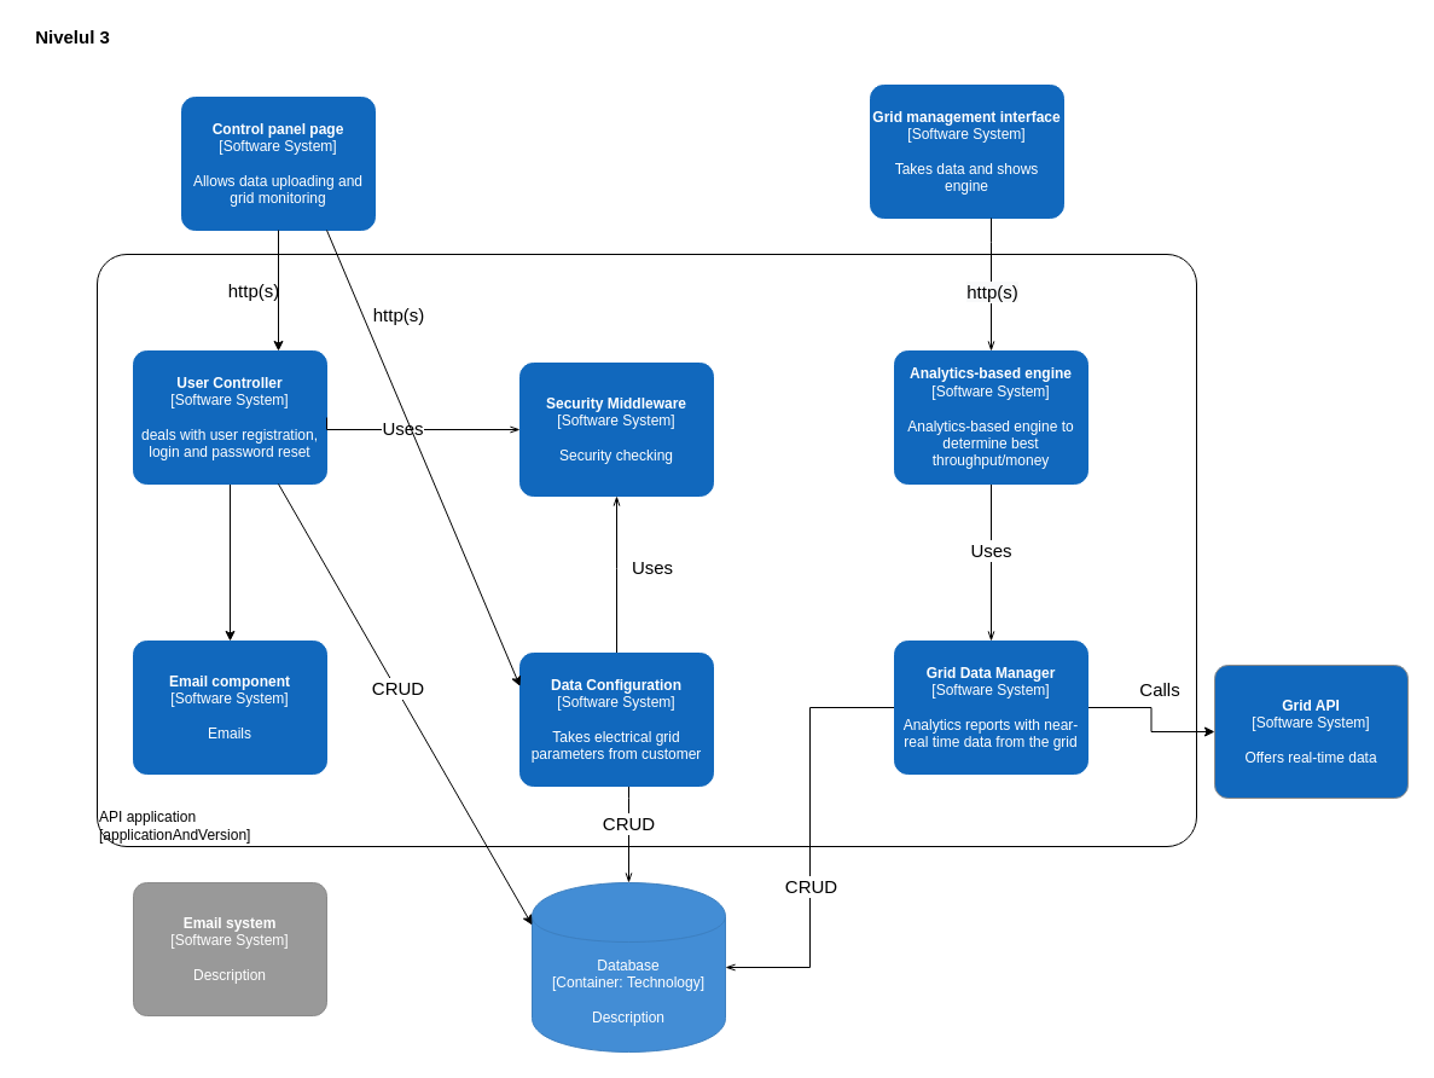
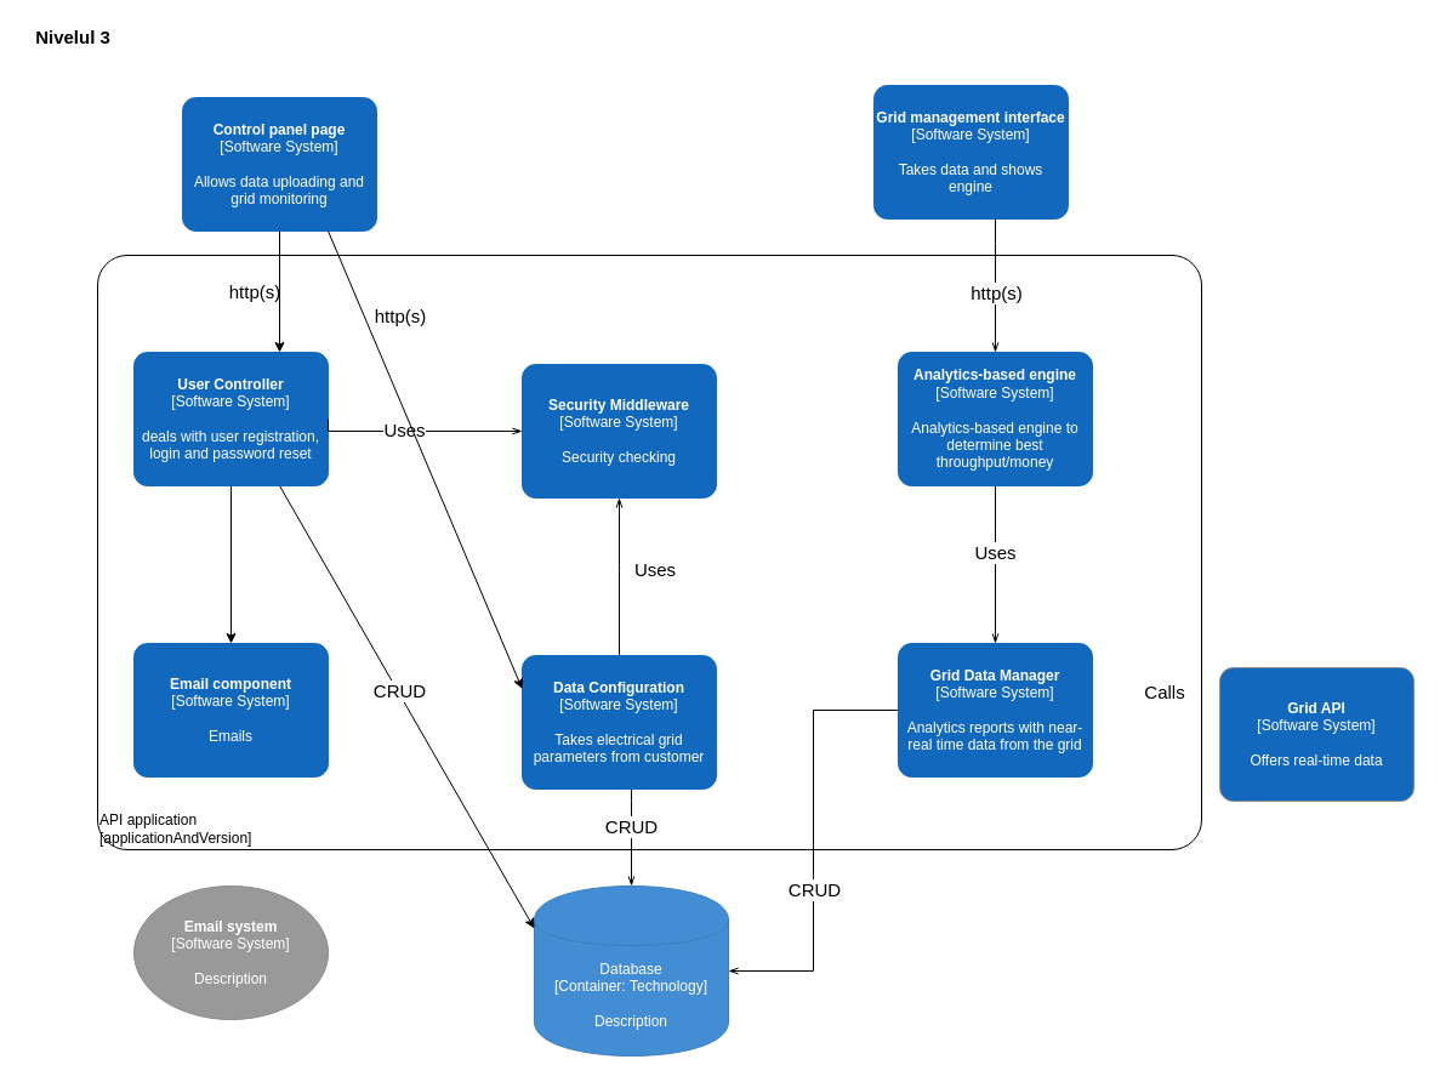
  <mxCell id="0" />
  <mxCell id="1" parent="0" />
  <mxCell id="2" value="Nivelul 3" style="text;html=1;strokeColor=none;fillColor=none;align=center;verticalAlign=middle;whiteSpace=wrap;rounded=0;fontSize=15;fontStyle=1" parent="1" vertex="1"><mxGeometry x="20" y="20" width="80" height="20" as="geometry" /></mxCell>
  <mxCell id="3" value="&lt;b&gt;Control panel page&lt;/b&gt;&lt;div&gt;[Software System]&lt;/div&gt;&lt;br&gt;&lt;div&gt;Allows data uploading and grid monitoring&lt;/div&gt;" style="rounded=1;whiteSpace=wrap;html=1;labelBackgroundColor=none;fillColor=#1168BD;fontColor=#ffffff;align=center;arcSize=10;strokeColor=#1168BD;metaEdit=1;metaData={&quot;c4Type&quot;:{&quot;editable&quot;:false}};points=[[0.25,0,0],[0.5,0,0],[0.75,0,0],[1,0.25,0],[1,0.5,0],[1,0.75,0],[0.75,1,0],[0.5,1,0],[0.25,1,0],[0,0.75,0],[0,0.5,0],[0,0.25,0]];" parent="1" vertex="1"><mxGeometry x="150" y="80" width="160" height="110.0" as="geometry" /></mxCell>
  <mxCell id="4" value="&lt;b&gt;Grid management interface&#10;&lt;/b&gt;&lt;div&gt;[Software System]&lt;/div&gt;&lt;br&gt;&lt;div&gt;Takes data and shows engine&lt;/div&gt;" style="rounded=1;whiteSpace=wrap;html=1;labelBackgroundColor=none;fillColor=#1168BD;fontColor=#ffffff;align=center;arcSize=10;strokeColor=#1168BD;metaEdit=1;metaData={&quot;c4Type&quot;:{&quot;editable&quot;:false}};points=[[0.25,0,0],[0.5,0,0],[0.75,0,0],[1,0.25,0],[1,0.5,0],[1,0.75,0],[0.75,1,0],[0.5,1,0],[0.25,1,0],[0,0.75,0],[0,0.5,0],[0,0.25,0]];" parent="1" vertex="1"><mxGeometry x="720" y="70" width="160" height="110.0" as="geometry" /></mxCell>
  <mxCell id="5" value="&lt;div style=&quot;text-align: left&quot;&gt;API application&lt;/div&gt;&lt;div style=&quot;text-align: left&quot;&gt;[applicationAndVersion]&lt;/div&gt;" style="rounded=1;whiteSpace=wrap;html=1;labelBackgroundColor=none;fillColor=#ffffff;fontColor=#000000;align=left;arcSize=5;strokeColor=#000000;verticalAlign=bottom;metaEdit=1;metaData={&quot;c4Type&quot;:{&quot;editable&quot;:false}};points=[[0.25,0,0],[0.5,0,0],[0.75,0,0],[1,0.25,0],[1,0.5,0],[1,0.75,0],[0.75,1,0],[0.5,1,0],[0.25,1,0],[0,0.75,0],[0,0.5,0],[0,0.25,0]];" parent="1" vertex="1"><mxGeometry x="80" y="210" width="910" height="490" as="geometry" /></mxCell>
  <mxCell id="6" style="edgeStyle=orthogonalEdgeStyle;rounded=0;orthogonalLoop=1;jettySize=auto;html=1;entryX=0.5;entryY=0;entryDx=0;entryDy=0;entryPerimeter=0;fontSize=15;" parent="1" source="7" target="20" edge="1"><mxGeometry relative="1" as="geometry" /></mxCell>
  <mxCell id="7" value="&lt;b&gt;User Controller&lt;/b&gt;&lt;div&gt;[Software System]&lt;/div&gt;&lt;br&gt;&lt;div&gt;deals with user registration, login and password reset&lt;/div&gt;" style="rounded=1;whiteSpace=wrap;html=1;labelBackgroundColor=none;fillColor=#1168BD;fontColor=#ffffff;align=center;arcSize=10;strokeColor=#1168BD;metaEdit=1;metaData={&quot;c4Type&quot;:{&quot;editable&quot;:false}};points=[[0.25,0,0],[0.5,0,0],[0.75,0,0],[1,0.25,0],[1,0.5,0],[1,0.75,0],[0.75,1,0],[0.5,1,0],[0.25,1,0],[0,0.75,0],[0,0.5,0],[0,0.25,0]];" parent="1" vertex="1"><mxGeometry x="110" y="290" width="160" height="110.0" as="geometry" /></mxCell>
  <mxCell id="8" style="edgeStyle=orthogonalEdgeStyle;rounded=0;orthogonalLoop=1;jettySize=auto;html=1;entryX=1;entryY=0.5;entryDx=0;entryDy=0;entryPerimeter=0;fontSize=15;startArrow=openThin;startFill=0;endArrow=none;endFill=0;" parent="1" source="10" target="7" edge="1"><mxGeometry relative="1" as="geometry"><Array as="points"><mxPoint x="270" y="355" /></Array></mxGeometry></mxCell>
  <mxCell id="9" value="Uses" style="edgeLabel;html=1;align=center;verticalAlign=middle;resizable=0;points=[];fontSize=15;" parent="8" vertex="1" connectable="0"><mxGeometry x="0.153" y="-2" relative="1" as="geometry"><mxPoint as="offset" /></mxGeometry></mxCell>
  <mxCell id="10" value="&lt;b&gt;Security Middleware&lt;/b&gt;&lt;div&gt;[Software System]&lt;/div&gt;&lt;br&gt;&lt;div&gt;Security checking&lt;/div&gt;" style="rounded=1;whiteSpace=wrap;html=1;labelBackgroundColor=none;fillColor=#1168BD;fontColor=#ffffff;align=center;arcSize=10;strokeColor=#1168BD;metaEdit=1;metaData={&quot;c4Type&quot;:{&quot;editable&quot;:false}};points=[[0.25,0,0],[0.5,0,0],[0.75,0,0],[1,0.25,0],[1,0.5,0],[1,0.75,0],[0.75,1,0],[0.5,1,0],[0.25,1,0],[0,0.75,0],[0,0.5,0],[0,0.25,0]];" parent="1" vertex="1"><mxGeometry x="430" y="300" width="160" height="110" as="geometry" /></mxCell>
- <mxCell id="11" style="edgeStyle=orthogonalEdgeStyle;rounded=0;orthogonalLoop=1;jettySize=auto;html=1;entryX=0;entryY=0.5;entryDx=0;entryDy=0;entryPerimeter=0;fontSize=15;" parent="1" source="14" target="15" edge="1"><mxGeometry relative="1" as="geometry" /></mxCell>
  <mxCell id="12" style="edgeStyle=orthogonalEdgeStyle;rounded=0;orthogonalLoop=1;jettySize=auto;html=1;entryX=1;entryY=0.5;entryDx=0;entryDy=0;entryPerimeter=0;startArrow=none;startFill=0;endArrow=openThin;endFill=0;fontSize=15;" parent="1" source="14" target="26" edge="1"><mxGeometry relative="1" as="geometry" /></mxCell>
  <mxCell id="13" value="CRUD" style="edgeLabel;html=1;align=center;verticalAlign=middle;resizable=0;points=[];fontSize=15;" parent="12" vertex="1" connectable="0"><mxGeometry x="0.223" relative="1" as="geometry"><mxPoint as="offset" /></mxGeometry></mxCell>
  <mxCell id="14" value="&lt;b&gt;Grid Data Manager&lt;/b&gt;&lt;div&gt;[Software System]&lt;/div&gt;&lt;br&gt;&lt;div&gt;Analytics reports with near-real time data from the grid&lt;/div&gt;" style="rounded=1;whiteSpace=wrap;html=1;labelBackgroundColor=none;fillColor=#1168BD;fontColor=#ffffff;align=center;arcSize=10;strokeColor=#1168BD;metaEdit=1;metaData={&quot;c4Type&quot;:{&quot;editable&quot;:false}};points=[[0.25,0,0],[0.5,0,0],[0.75,0,0],[1,0.25,0],[1,0.5,0],[1,0.75,0],[0.75,1,0],[0.5,1,0],[0.25,1,0],[0,0.75,0],[0,0.5,0],[0,0.25,0]];" parent="1" vertex="1"><mxGeometry x="740" y="530" width="160" height="110.0" as="geometry" /></mxCell>
  <mxCell id="15" value="&lt;b&gt;Grid API&lt;/b&gt;&lt;div&gt;[Software System]&lt;/div&gt;&lt;br&gt;&lt;div&gt;Offers real-time data&lt;/div&gt;" style="rounded=1;whiteSpace=wrap;html=1;labelBackgroundColor=none;fillColor=#1168BD;fontColor=#ffffff;align=center;arcSize=10;strokeColor=#8A8A8A;metaEdit=1;metaData={&quot;c4Type&quot;:{&quot;editable&quot;:false}};points=[[0.25,0,0],[0.5,0,0],[0.75,0,0],[1,0.25,0],[1,0.5,0],[1,0.75,0],[0.75,1,0],[0.5,1,0],[0.25,1,0],[0,0.75,0],[0,0.5,0],[0,0.25,0]];" parent="1" vertex="1"><mxGeometry x="1005" y="550" width="160" height="110.0" as="geometry" /></mxCell>
  <mxCell id="16" value="Calls" style="text;html=1;strokeColor=none;fillColor=none;align=center;verticalAlign=middle;whiteSpace=wrap;rounded=0;fontSize=15;" parent="1" vertex="1"><mxGeometry x="940" y="560" width="40" height="20" as="geometry" /></mxCell>
  <mxCell id="17" style="edgeStyle=orthogonalEdgeStyle;rounded=0;orthogonalLoop=1;jettySize=auto;html=1;startArrow=none;startFill=0;endArrow=openThin;endFill=0;fontSize=15;" parent="1" source="19" target="14" edge="1"><mxGeometry relative="1" as="geometry" /></mxCell>
  <mxCell id="18" value="Uses" style="edgeLabel;html=1;align=center;verticalAlign=middle;resizable=0;points=[];fontSize=15;" parent="17" vertex="1" connectable="0"><mxGeometry x="-0.169" y="-1" relative="1" as="geometry"><mxPoint as="offset" /></mxGeometry></mxCell>
  <mxCell id="19" value="&lt;b&gt;Analytics-based engine&lt;/b&gt;&lt;div&gt;[Software System]&lt;/div&gt;&lt;br&gt;&lt;div&gt;Analytics-based engine to determine best throughput/money&lt;/div&gt;" style="rounded=1;whiteSpace=wrap;html=1;labelBackgroundColor=none;fillColor=#1168BD;fontColor=#ffffff;align=center;arcSize=10;strokeColor=#1168BD;metaEdit=1;metaData={&quot;c4Type&quot;:{&quot;editable&quot;:false}};points=[[0.25,0,0],[0.5,0,0],[0.75,0,0],[1,0.25,0],[1,0.5,0],[1,0.75,0],[0.75,1,0],[0.5,1,0],[0.25,1,0],[0,0.75,0],[0,0.5,0],[0,0.25,0]];" parent="1" vertex="1"><mxGeometry x="740" y="290" width="160" height="110.0" as="geometry" /></mxCell>
  <mxCell id="20" value="&lt;b&gt;Email component&lt;/b&gt;&lt;div&gt;[Software System]&lt;/div&gt;&lt;br&gt;&lt;div&gt;Emails&lt;/div&gt;" style="rounded=1;whiteSpace=wrap;html=1;labelBackgroundColor=none;fillColor=#1168BD;fontColor=#ffffff;align=center;arcSize=10;strokeColor=#1168BD;metaEdit=1;metaData={&quot;c4Type&quot;:{&quot;editable&quot;:false}};points=[[0.25,0,0],[0.5,0,0],[0.75,0,0],[1,0.25,0],[1,0.5,0],[1,0.75,0],[0.75,1,0],[0.5,1,0],[0.25,1,0],[0,0.75,0],[0,0.5,0],[0,0.25,0]];" parent="1" vertex="1"><mxGeometry x="110" y="530" width="160" height="110.0" as="geometry" /></mxCell>
- <mxCell id="21" value="&lt;b&gt;Email system&lt;/b&gt;&lt;div&gt;[Software System]&lt;/div&gt;&lt;br&gt;&lt;div&gt;Description&lt;/div&gt;" style="rounded=1;whiteSpace=wrap;html=1;labelBackgroundColor=none;fillColor=#999999;fontColor=#ffffff;align=center;arcSize=10;strokeColor=#8A8A8A;metaEdit=1;metaData={&quot;c4Type&quot;:{&quot;editable&quot;:false}};points=[[0.25,0,0],[0.5,0,0],[0.75,0,0],[1,0.25,0],[1,0.5,0],[1,0.75,0],[0.75,1,0],[0.5,1,0],[0.25,1,0],[0,0.75,0],[0,0.5,0],[0,0.25,0]];" parent="1" vertex="1"><mxGeometry x="110" y="730" width="160" height="110.0" as="geometry" /></mxCell>
+ <mxCell id="21" value="&lt;b&gt;Email system&lt;/b&gt;&lt;div&gt;[Software System]&lt;/div&gt;&lt;br&gt;&lt;div&gt;Description&lt;/div&gt;" style="ellipse;whiteSpace=wrap;html=1;labelBackgroundColor=none;fillColor=#999999;fontColor=#ffffff;align=center;arcSize=10;strokeColor=#8A8A8A;metaEdit=1;metaData={&quot;c4Type&quot;:{&quot;editable&quot;:false}};points=[[0.25,0,0],[0.5,0,0],[0.75,0,0],[1,0.25,0],[1,0.5,0],[1,0.75,0],[0.75,1,0],[0.5,1,0],[0.25,1,0],[0,0.75,0],[0,0.5,0],[0,0.25,0]];" parent="1" vertex="1"><mxGeometry x="110" y="730" width="160" height="110.0" as="geometry" /></mxCell>
  <mxCell id="22" style="edgeStyle=orthogonalEdgeStyle;rounded=0;orthogonalLoop=1;jettySize=auto;html=1;entryX=0.5;entryY=1;entryDx=0;entryDy=0;entryPerimeter=0;startArrow=none;startFill=0;endArrow=openThin;endFill=0;fontSize=15;" parent="1" source="25" target="10" edge="1"><mxGeometry relative="1" as="geometry"><Array as="points"><mxPoint x="510" y="470" /><mxPoint x="510" y="470" /></Array></mxGeometry></mxCell>
  <mxCell id="23" style="edgeStyle=orthogonalEdgeStyle;rounded=0;orthogonalLoop=1;jettySize=auto;html=1;entryX=0.5;entryY=0;entryDx=0;entryDy=0;entryPerimeter=0;startArrow=none;startFill=0;endArrow=openThin;endFill=0;fontSize=15;" parent="1" source="25" target="26" edge="1"><mxGeometry relative="1" as="geometry"><Array as="points"><mxPoint x="520" y="660" /><mxPoint x="520" y="660" /></Array></mxGeometry></mxCell>
  <mxCell id="24" value="CRUD" style="edgeLabel;html=1;align=center;verticalAlign=middle;resizable=0;points=[];fontSize=15;" parent="23" vertex="1" connectable="0"><mxGeometry x="-0.244" y="-1" relative="1" as="geometry"><mxPoint as="offset" /></mxGeometry></mxCell>
  <mxCell id="25" value="&lt;b&gt;Data Configuration&lt;/b&gt;&lt;div&gt;[Software System]&lt;/div&gt;&lt;br&gt;&lt;div&gt;Takes electrical grid parameters from customer&lt;/div&gt;" style="rounded=1;whiteSpace=wrap;html=1;labelBackgroundColor=none;fillColor=#1168BD;fontColor=#ffffff;align=center;arcSize=10;strokeColor=#1168BD;metaEdit=1;metaData={&quot;c4Type&quot;:{&quot;editable&quot;:false}};points=[[0.25,0,0],[0.5,0,0],[0.75,0,0],[1,0.25,0],[1,0.5,0],[1,0.75,0],[0.75,1,0],[0.5,1,0],[0.25,1,0],[0,0.75,0],[0,0.5,0],[0,0.25,0]];" parent="1" vertex="1"><mxGeometry x="430" y="540" width="160" height="110.0" as="geometry" /></mxCell>
  <mxCell id="26" value="Database&lt;div&gt;[Container:&amp;nbsp;Technology]&lt;/div&gt;&lt;br&gt;&lt;div&gt;Description&lt;/div&gt;" style="shape=cylinder;whiteSpace=wrap;html=1;boundedLbl=1;rounded=0;labelBackgroundColor=none;fillColor=#438DD5;fontSize=12;fontColor=#ffffff;align=center;strokeColor=#3C7FC0;metaEdit=1;points=[[0.5,0,0],[1,0.25,0],[1,0.5,0],[1,0.75,0],[0.5,1,0],[0,0.75,0],[0,0.5,0],[0,0.25,0]];metaData={&quot;c4Type&quot;:{&quot;editable&quot;:false}};" parent="1" vertex="1"><mxGeometry x="440" y="730" width="160" height="140" as="geometry" /></mxCell>
  <mxCell id="27" value="" style="endArrow=classic;html=1;fontSize=15;exitX=0.75;exitY=1;exitDx=0;exitDy=0;exitPerimeter=0;entryX=0;entryY=0.25;entryDx=0;entryDy=0;entryPerimeter=0;" parent="1" source="7" target="26" edge="1"><mxGeometry width="50" height="50" relative="1" as="geometry"><mxPoint x="620" y="730" as="sourcePoint" /><mxPoint x="670" y="680" as="targetPoint" /></mxGeometry></mxCell>
  <mxCell id="28" value="CRUD" style="edgeLabel;html=1;align=center;verticalAlign=middle;resizable=0;points=[];fontSize=15;" parent="27" vertex="1" connectable="0"><mxGeometry x="-0.072" y="1" relative="1" as="geometry"><mxPoint as="offset" /></mxGeometry></mxCell>
  <mxCell id="29" style="edgeStyle=orthogonalEdgeStyle;rounded=0;orthogonalLoop=1;jettySize=auto;html=1;entryX=0.75;entryY=0;entryDx=0;entryDy=0;entryPerimeter=0;fontSize=15;" parent="1" source="3" target="7" edge="1"><mxGeometry relative="1" as="geometry" /></mxCell>
  <mxCell id="30" value="" style="endArrow=classic;html=1;fontSize=15;exitX=0.75;exitY=1;exitDx=0;exitDy=0;exitPerimeter=0;entryX=0;entryY=0.25;entryDx=0;entryDy=0;entryPerimeter=0;" parent="1" source="3" target="25" edge="1"><mxGeometry width="50" height="50" relative="1" as="geometry"><mxPoint x="620" y="430" as="sourcePoint" /><mxPoint x="670" y="380" as="targetPoint" /></mxGeometry></mxCell>
  <mxCell id="31" value="Uses" style="text;html=1;strokeColor=none;fillColor=none;align=center;verticalAlign=middle;whiteSpace=wrap;rounded=0;fontSize=15;" parent="1" vertex="1"><mxGeometry x="520" y="459" width="40" height="20" as="geometry" /></mxCell>
  <mxCell id="32" value="http(s)" style="text;html=1;strokeColor=none;fillColor=none;align=center;verticalAlign=middle;whiteSpace=wrap;rounded=0;fontSize=15;" parent="1" vertex="1"><mxGeometry x="190" y="230" width="40" height="20" as="geometry" /></mxCell>
  <mxCell id="33" style="edgeStyle=orthogonalEdgeStyle;rounded=0;orthogonalLoop=1;jettySize=auto;html=1;startArrow=none;startFill=0;endArrow=openThin;endFill=0;fontSize=15;" parent="1" source="4" target="19" edge="1"><mxGeometry relative="1" as="geometry"><Array as="points"><mxPoint x="820" y="200" /><mxPoint x="820" y="200" /></Array></mxGeometry></mxCell>
  <mxCell id="34" value="&lt;span style=&quot;background-color: rgb(248 , 249 , 250)&quot;&gt;http(s)&lt;/span&gt;" style="edgeLabel;html=1;align=center;verticalAlign=middle;resizable=0;points=[];fontSize=15;" parent="33" vertex="1" connectable="0"><mxGeometry x="-0.727" relative="1" as="geometry"><mxPoint y="45" as="offset" /></mxGeometry></mxCell>
  <mxCell id="35" value="http(s)" style="text;html=1;strokeColor=none;fillColor=none;align=center;verticalAlign=middle;whiteSpace=wrap;rounded=0;fontSize=15;" parent="1" vertex="1"><mxGeometry x="310" y="250" width="40" height="20" as="geometry" /></mxCell>
